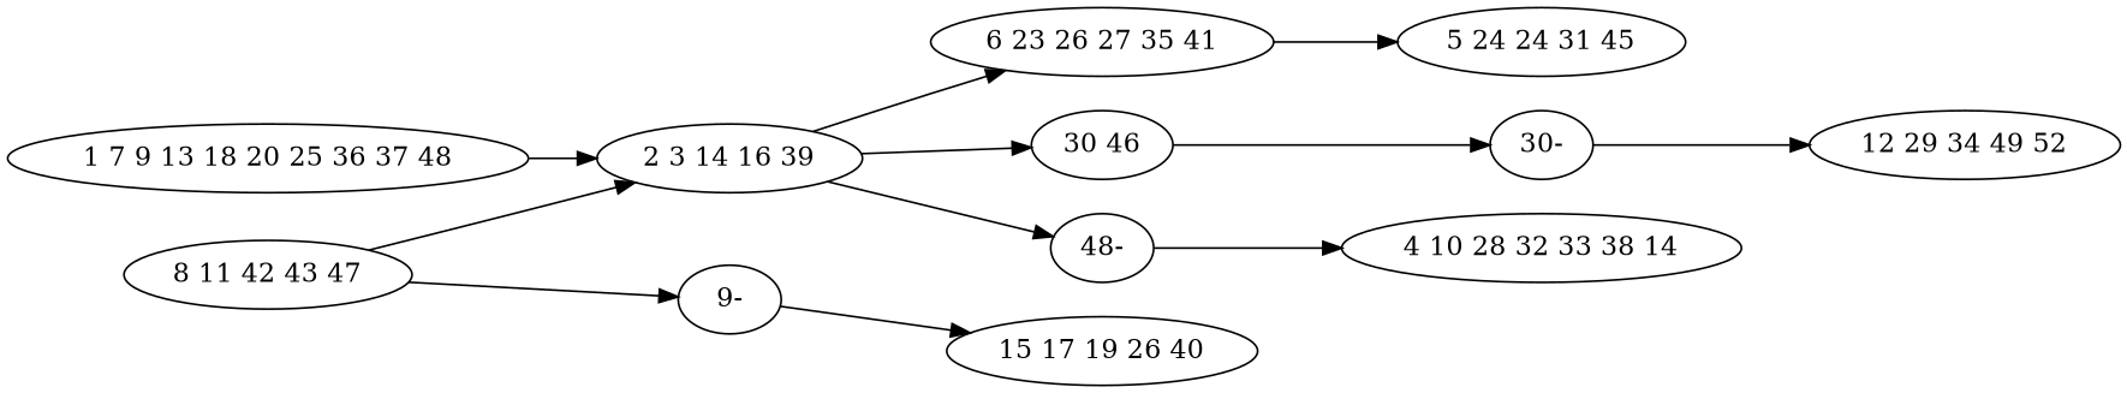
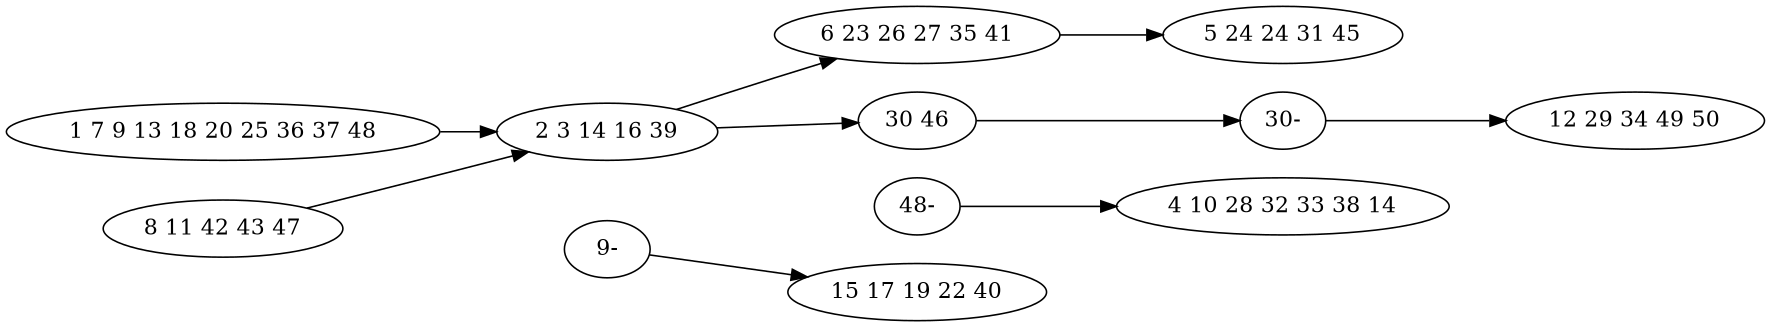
  digraph {
    rankdir=LR
    n1 [label="1 7 9 13 18 20 25 36 37 48"]
    n2 [label="2 3 14 16 39"]
    n3 [label="6 23 26 27 35 41"]
    n4 [label="30 46"]
    n5 [label="48-"]
    n6 [label="5 24 24 31 45"]
    n7 [label="30-"]
    n8 [label="8 11 42 43 47"]
    n9 [label="9-"]
    n10 [label="4 10 28 32 33 38 14"]
-   n11 [label="12 29 34 49 52"]
-   n12 [label="15 17 19 26 40"]
+   n11 [label="12 29 34 49 50"]
+   n12 [label="15 17 19 22 40"]
    n1 -> n2
    n2 -> n3
    n2 -> n4
-   n2 -> n5
    n3 -> n6
    n4 -> n7
    n5 -> n10
    n7 -> n11
    n8 -> n2
-   n8 -> n9
    n9 -> n12
  }
